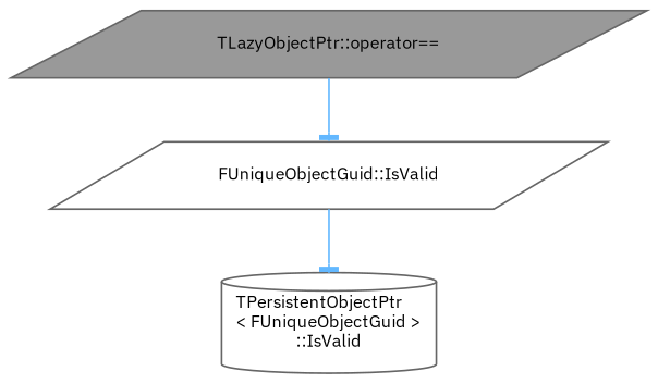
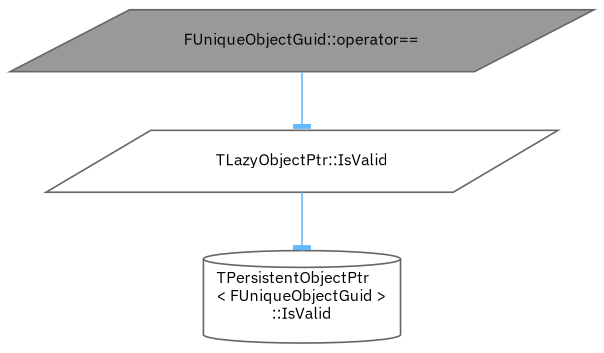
  digraph {
    fontname="IBM Plex Sans"
    rankdir=TB
    node [color=grey40 fillcolor=white fontname="IBM Plex Sans" fontsize=10 shape=parallelogram style=filled]
    edge [arrowhead=tee color=steelblue1 fontname="IBM Plex Sans" fontsize=10 labelfontname=Helvetica labelfontsize=10 style=solid]
-   n1 [color=gray40 fillcolor=grey60 fontcolor=black height=0.2 label="TLazyObjectPtr::operator==" width=0.4]
-   n2 [height=0.2 label="FUniqueObjectGuid::IsValid" width=0.4]
+   n1 [color=gray40 fillcolor=grey60 fontcolor=black height=0.2 label="FUniqueObjectGuid::operator==" width=0.4]
+   n2 [height=0.2 label="TLazyObjectPtr::IsValid" width=0.4]
    n3 [height=0.2 label="TPersistentObjectPtr\l\< FUniqueObjectGuid \>\l::IsValid" shape=cylinder width=0.4]
    n1 -> n2
    n2 -> n3
  }
